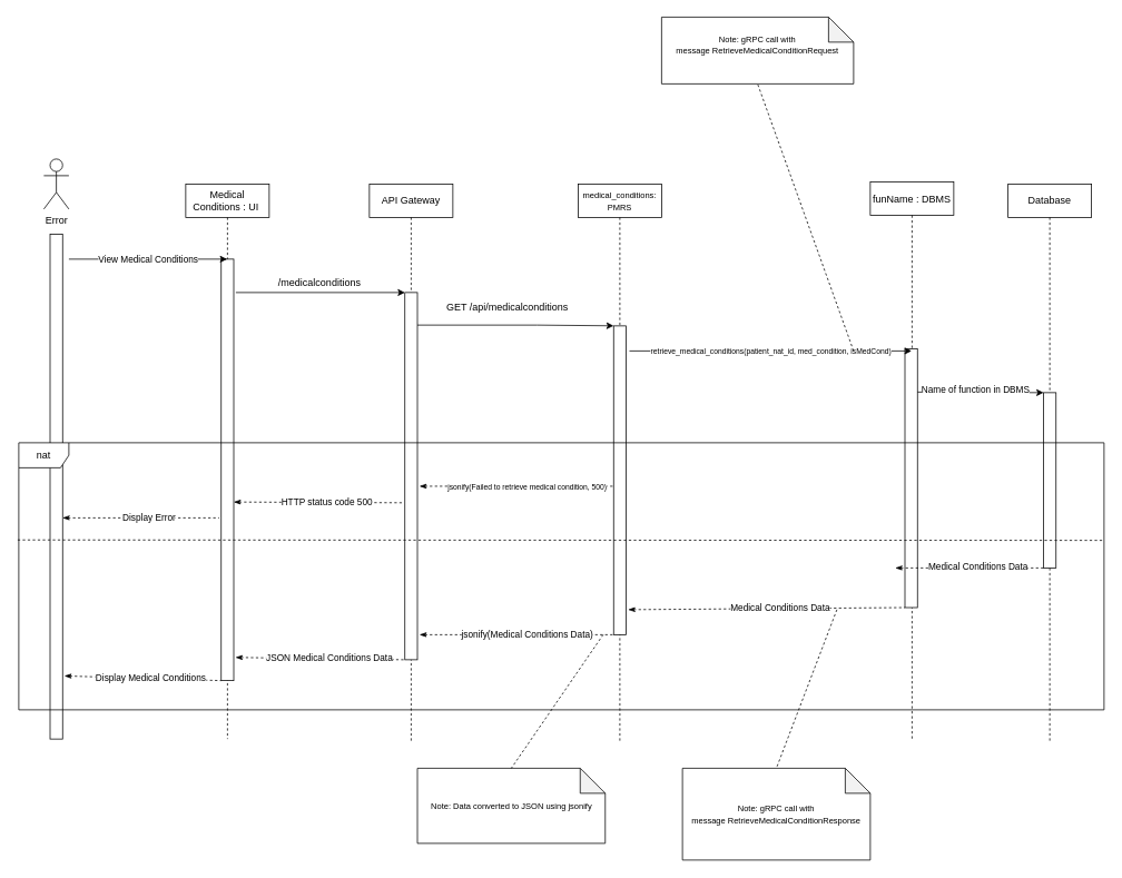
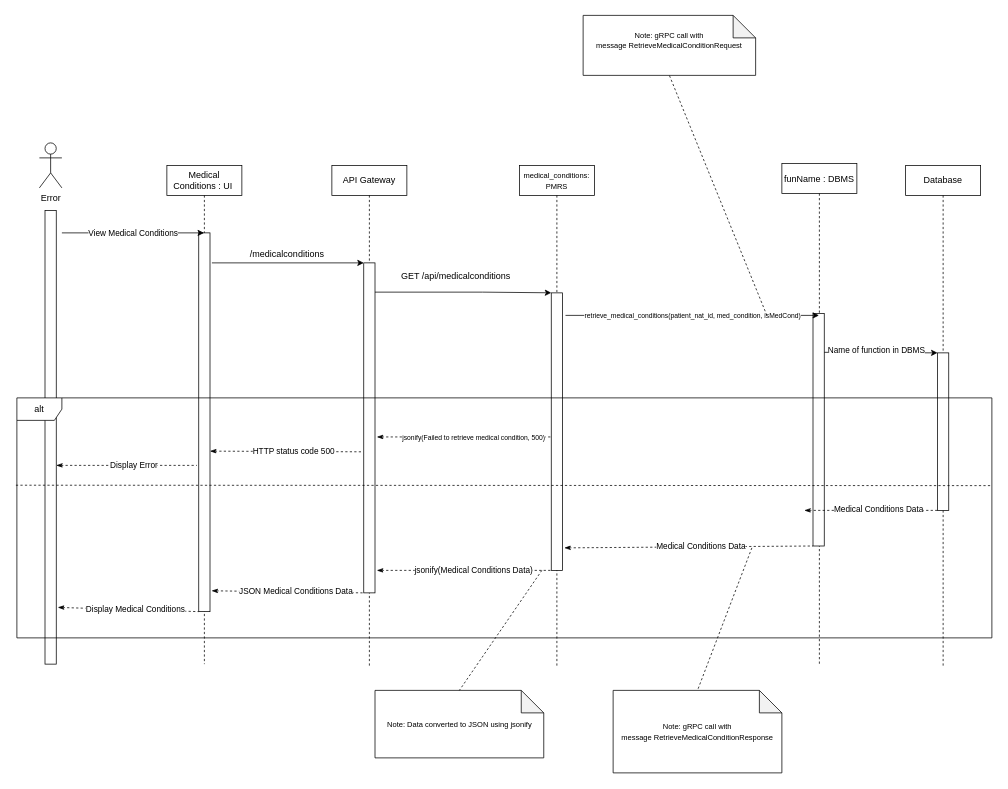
  <mxCell id="0" />
  <mxCell id="1" parent="0" />
  <mxCell id="2" value="Medical Conditions : UI&amp;nbsp;" style="shape=umlLifeline;perimeter=lifelinePerimeter;whiteSpace=wrap;html=1;container=1;dropTarget=0;collapsible=0;recursiveResize=0;outlineConnect=0;portConstraint=eastwest;newEdgeStyle={&quot;edgeStyle&quot;:&quot;elbowEdgeStyle&quot;,&quot;elbow&quot;:&quot;vertical&quot;,&quot;curved&quot;:0,&quot;rounded&quot;:0};" parent="1" vertex="1"><mxGeometry x="222" y="220" width="100" height="665" as="geometry" /></mxCell>
  <mxCell id="3" value="Error" style="shape=umlActor;verticalLabelPosition=bottom;verticalAlign=top;html=1;outlineConnect=0;" parent="1" vertex="1"><mxGeometry x="52" y="190" width="30" height="60" as="geometry" /></mxCell>
  <mxCell id="4" value="" style="rounded=0;whiteSpace=wrap;html=1;" parent="1" vertex="1"><mxGeometry x="59.5" y="280" width="15" height="605" as="geometry" /></mxCell>
  <mxCell id="5" value="" style="rounded=0;whiteSpace=wrap;html=1;" parent="1" vertex="1"><mxGeometry x="264.5" y="310" width="15" height="505" as="geometry" /></mxCell>
  <mxCell id="6" value="API Gateway" style="shape=umlLifeline;perimeter=lifelinePerimeter;whiteSpace=wrap;html=1;container=1;dropTarget=0;collapsible=0;recursiveResize=0;outlineConnect=0;portConstraint=eastwest;newEdgeStyle={&quot;edgeStyle&quot;:&quot;elbowEdgeStyle&quot;,&quot;elbow&quot;:&quot;vertical&quot;,&quot;curved&quot;:0,&quot;rounded&quot;:0};" parent="1" vertex="1"><mxGeometry x="442" y="220" width="100" height="670" as="geometry" /></mxCell>
  <mxCell id="7" value="" style="rounded=0;whiteSpace=wrap;html=1;" parent="1" vertex="1"><mxGeometry x="484.5" y="350" width="15" height="440" as="geometry" /></mxCell>
  <mxCell id="8" style="edgeStyle=orthogonalEdgeStyle;rounded=0;orthogonalLoop=1;jettySize=auto;html=1;exitX=1;exitY=0.25;exitDx=0;exitDy=0;entryX=0;entryY=0;entryDx=0;entryDy=0;" parent="1" edge="1"><mxGeometry relative="1" as="geometry"><mxPoint x="734.5" y="389.91" as="targetPoint" /><mxPoint x="499.5" y="389" as="sourcePoint" /><Array as="points"><mxPoint x="643" y="388.91" /><mxPoint x="785" y="389.91" /></Array></mxGeometry></mxCell>
  <mxCell id="9" value="GET /api/medicalconditions" style="text;html=1;align=center;verticalAlign=middle;resizable=0;points=[];autosize=1;strokeColor=none;fillColor=none;" parent="1" vertex="1"><mxGeometry x="522" y="353" width="170" height="30" as="geometry" /></mxCell>
  <mxCell id="10" value="&lt;font style=&quot;font-size: 10px;&quot;&gt;medical_conditions: PMRS&lt;/font&gt;" style="shape=umlLifeline;perimeter=lifelinePerimeter;whiteSpace=wrap;html=1;container=1;dropTarget=0;collapsible=0;recursiveResize=0;outlineConnect=0;portConstraint=eastwest;newEdgeStyle={&quot;edgeStyle&quot;:&quot;elbowEdgeStyle&quot;,&quot;elbow&quot;:&quot;vertical&quot;,&quot;curved&quot;:0,&quot;rounded&quot;:0};" parent="1" vertex="1"><mxGeometry x="692" y="220" width="100" height="670" as="geometry" /></mxCell>
  <mxCell id="11" value="" style="rounded=0;whiteSpace=wrap;html=1;" parent="1" vertex="1"><mxGeometry x="734.5" y="390" width="15" height="370" as="geometry" /></mxCell>
  <mxCell id="12" value="funName : DBMS" style="shape=umlLifeline;perimeter=lifelinePerimeter;whiteSpace=wrap;html=1;container=1;dropTarget=0;collapsible=0;recursiveResize=0;outlineConnect=0;portConstraint=eastwest;newEdgeStyle={&quot;edgeStyle&quot;:&quot;elbowEdgeStyle&quot;,&quot;elbow&quot;:&quot;vertical&quot;,&quot;curved&quot;:0,&quot;rounded&quot;:0};" parent="1" vertex="1"><mxGeometry x="1042" y="217.5" width="100" height="670" as="geometry" /></mxCell>
  <mxCell id="13" value="" style="rounded=0;whiteSpace=wrap;html=1;" parent="1" vertex="1"><mxGeometry x="1083.5" y="417.5" width="15" height="310" as="geometry" /></mxCell>
  <mxCell id="14" value="&lt;font style=&quot;font-size: 9px;&quot;&gt;retrieve_medical_conditions(patient_nat_id, med_condition, isMedCond)&lt;/font&gt;" style="edgeStyle=none;orthogonalLoop=1;jettySize=auto;html=1;rounded=0;" parent="1" edge="1" target="12"><mxGeometry width="100" relative="1" as="geometry"><mxPoint x="753.5" y="420" as="sourcePoint" /><mxPoint x="1053.5" y="420" as="targetPoint" /><Array as="points" /><mxPoint as="offset" /></mxGeometry></mxCell>
  <mxCell id="15" value="" style="endArrow=classic;html=1;rounded=0;entryX=0;entryY=0;entryDx=0;entryDy=0;" parent="1" target="7" edge="1"><mxGeometry width="50" height="50" relative="1" as="geometry"><mxPoint x="282" y="350" as="sourcePoint" /><mxPoint x="484.5" y="419.24" as="targetPoint" /></mxGeometry></mxCell>
  <mxCell id="16" value="/medicalconditions" style="text;html=1;align=center;verticalAlign=middle;resizable=0;points=[];autosize=1;strokeColor=none;fillColor=none;" parent="1" vertex="1"><mxGeometry x="312" y="323" width="140" height="30" as="geometry" /></mxCell>
  <mxCell id="17" value="View Medical Conditions" style="edgeStyle=none;orthogonalLoop=1;jettySize=auto;html=1;rounded=0;" parent="1" target="2" edge="1"><mxGeometry width="100" relative="1" as="geometry"><mxPoint x="82" y="310" as="sourcePoint" /><mxPoint x="212" y="320" as="targetPoint" /><Array as="points" /></mxGeometry></mxCell>
  <mxCell id="18" value="Database" style="shape=umlLifeline;perimeter=lifelinePerimeter;whiteSpace=wrap;html=1;container=1;dropTarget=0;collapsible=0;recursiveResize=0;outlineConnect=0;portConstraint=eastwest;newEdgeStyle={&quot;edgeStyle&quot;:&quot;elbowEdgeStyle&quot;,&quot;elbow&quot;:&quot;vertical&quot;,&quot;curved&quot;:0,&quot;rounded&quot;:0};" parent="1" vertex="1"><mxGeometry x="1207" y="220" width="100" height="670" as="geometry" /></mxCell>
  <mxCell id="19" value="" style="rounded=0;whiteSpace=wrap;html=1;" parent="1" vertex="1"><mxGeometry x="1249.5" y="470" width="15" height="210" as="geometry" /></mxCell>
  <mxCell id="20" value="" style="edgeStyle=none;orthogonalLoop=1;jettySize=auto;html=1;rounded=0;entryX=0;entryY=0;entryDx=0;entryDy=0;exitX=1.003;exitY=0.167;exitDx=0;exitDy=0;exitPerimeter=0;" parent="1" source="13" target="19" edge="1"><mxGeometry width="100" relative="1" as="geometry"><mxPoint x="1068.5" y="550" as="sourcePoint" /><mxPoint x="1257" y="550" as="targetPoint" /><Array as="points" /></mxGeometry></mxCell>
  <mxCell id="21" value="Name of function in DBMS" style="edgeLabel;html=1;align=center;verticalAlign=middle;resizable=0;points=[];" parent="20" vertex="1" connectable="0"><mxGeometry x="-0.084" y="3" relative="1" as="geometry"><mxPoint as="offset" /></mxGeometry></mxCell>
  <mxCell id="22" value="" style="endArrow=none;dashed=1;html=1;rounded=0;startArrow=classicThin;startFill=1;entryX=0;entryY=1;entryDx=0;entryDy=0;" parent="1" target="19" edge="1"><mxGeometry width="50" height="50" relative="1" as="geometry"><mxPoint x="1072" y="680" as="sourcePoint" /><mxPoint x="1192" y="770" as="targetPoint" /></mxGeometry></mxCell>
  <mxCell id="23" value="Medical Conditions Data" style="edgeLabel;html=1;align=center;verticalAlign=middle;resizable=0;points=[];" parent="22" vertex="1" connectable="0"><mxGeometry x="0.1" y="1" relative="1" as="geometry"><mxPoint as="offset" /></mxGeometry></mxCell>
- <mxCell id="24" value="&lt;div&gt;&lt;span style=&quot;font-size: 10px;&quot;&gt;Note: gRPC call with message&amp;nbsp;&lt;/span&gt;&lt;span style=&quot;background-color: initial; font-size: 10px;&quot;&gt;RetrieveMedicalConditionRequest&lt;/span&gt;&lt;/div&gt;&lt;div&gt;&lt;br&gt;&lt;/div&gt;" style="shape=note;whiteSpace=wrap;html=1;backgroundOutline=1;darkOpacity=0.05;" parent="1" vertex="1"><mxGeometry x="792" y="20" width="230" height="80" as="geometry" /></mxCell>
+ <mxCell id="24" value="&lt;div&gt;&lt;span style=&quot;font-size: 10px;&quot;&gt;Note: gRPC call with message&amp;nbsp;&lt;/span&gt;&lt;span style=&quot;background-color: initial; font-size: 10px;&quot;&gt;RetrieveMedicalConditionRequest&lt;/span&gt;&lt;/div&gt;&lt;div&gt;&lt;br&gt;&lt;/div&gt;" style="shape=note;whiteSpace=wrap;html=1;backgroundOutline=1;darkOpacity=0.05;" parent="1" vertex="1"><mxGeometry x="777" y="20" width="230" height="80" as="geometry" /></mxCell>
  <mxCell id="25" value="" style="endArrow=none;dashed=1;html=1;rounded=0;entryX=0.5;entryY=1;entryDx=0;entryDy=0;entryPerimeter=0;" parent="1" target="24" edge="1"><mxGeometry width="50" height="50" relative="1" as="geometry"><mxPoint x="1022" y="420" as="sourcePoint" /><mxPoint x="912" y="420" as="targetPoint" /></mxGeometry></mxCell>
  <mxCell id="26" value="" style="endArrow=none;dashed=1;html=1;rounded=0;startArrow=classicThin;startFill=1;entryX=0;entryY=1;entryDx=0;entryDy=0;" parent="1" edge="1" target="13"><mxGeometry width="50" height="50" relative="1" as="geometry"><mxPoint x="752" y="730" as="sourcePoint" /><mxPoint x="1053.5" y="729.23" as="targetPoint" /></mxGeometry></mxCell>
  <mxCell id="27" value="Medical Conditions Data" style="edgeLabel;html=1;align=center;verticalAlign=middle;resizable=0;points=[];" parent="26" vertex="1" connectable="0"><mxGeometry x="0.1" y="1" relative="1" as="geometry"><mxPoint as="offset" /></mxGeometry></mxCell>
  <mxCell id="28" value="" style="endArrow=none;dashed=1;html=1;rounded=0;startArrow=classicThin;startFill=1;" parent="1" edge="1"><mxGeometry width="50" height="50" relative="1" as="geometry"><mxPoint x="502" y="760" as="sourcePoint" /><mxPoint x="734.5" y="760" as="targetPoint" /></mxGeometry></mxCell>
  <mxCell id="29" value="jsonify(Medical Conditions Data)" style="edgeLabel;html=1;align=center;verticalAlign=middle;resizable=0;points=[];" parent="28" vertex="1" connectable="0"><mxGeometry x="0.1" y="1" relative="1" as="geometry"><mxPoint as="offset" /></mxGeometry></mxCell>
  <mxCell id="30" value="&lt;div&gt;&lt;span style=&quot;font-size: 10px;&quot;&gt;Note: gRPC call with message&amp;nbsp;&lt;/span&gt;&lt;span style=&quot;background-color: initial; font-size: 10px;&quot;&gt;RetrieveMedicalConditionResponse&lt;/span&gt;&lt;/div&gt;" style="shape=note;whiteSpace=wrap;html=1;backgroundOutline=1;darkOpacity=0.05;" parent="1" vertex="1"><mxGeometry x="817" y="920" width="225" height="110" as="geometry" /></mxCell>
  <mxCell id="31" value="" style="endArrow=none;dashed=1;html=1;rounded=0;entryX=0.5;entryY=0;entryDx=0;entryDy=0;entryPerimeter=0;" parent="1" target="30" edge="1"><mxGeometry width="50" height="50" relative="1" as="geometry"><mxPoint x="1002" y="730" as="sourcePoint" /><mxPoint x="922" y="1100" as="targetPoint" /></mxGeometry></mxCell>
  <mxCell id="32" value="&lt;font style=&quot;font-size: 10px;&quot;&gt;Note: Data converted to JSON using jsonify&lt;/font&gt;" style="shape=note;whiteSpace=wrap;html=1;backgroundOutline=1;darkOpacity=0.05;" parent="1" vertex="1"><mxGeometry x="499.5" y="920" width="225" height="90" as="geometry" /></mxCell>
  <mxCell id="33" value="" style="endArrow=none;dashed=1;html=1;rounded=0;entryX=0.5;entryY=0;entryDx=0;entryDy=0;entryPerimeter=0;" parent="1" target="32" edge="1"><mxGeometry width="50" height="50" relative="1" as="geometry"><mxPoint x="722" y="760" as="sourcePoint" /><mxPoint x="617" y="1140" as="targetPoint" /></mxGeometry></mxCell>
  <mxCell id="34" value="" style="endArrow=none;dashed=1;html=1;rounded=0;startArrow=classicThin;startFill=1;exitX=1.142;exitY=0.945;exitDx=0;exitDy=0;exitPerimeter=0;" parent="1" source="5" edge="1"><mxGeometry width="50" height="50" relative="1" as="geometry"><mxPoint x="302" y="790" as="sourcePoint" /><mxPoint x="484.5" y="790" as="targetPoint" /></mxGeometry></mxCell>
  <mxCell id="35" value="JSON Medical Conditions Data" style="edgeLabel;html=1;align=center;verticalAlign=middle;resizable=0;points=[];" parent="34" vertex="1" connectable="0"><mxGeometry x="0.1" y="1" relative="1" as="geometry"><mxPoint as="offset" /></mxGeometry></mxCell>
  <mxCell id="36" value="" style="endArrow=none;dashed=1;html=1;rounded=0;startArrow=classicThin;startFill=1;exitX=1.143;exitY=0.875;exitDx=0;exitDy=0;exitPerimeter=0;" parent="1" source="4" edge="1"><mxGeometry width="50" height="50" relative="1" as="geometry"><mxPoint x="82" y="820" as="sourcePoint" /><mxPoint x="264.5" y="815" as="targetPoint" /></mxGeometry></mxCell>
  <mxCell id="37" value="Display Medical Conditions" style="edgeLabel;html=1;align=center;verticalAlign=middle;resizable=0;points=[];" parent="36" vertex="1" connectable="0"><mxGeometry x="0.1" y="1" relative="1" as="geometry"><mxPoint as="offset" /></mxGeometry></mxCell>
- <mxCell id="38" value="nat" style="shape=umlFrame;whiteSpace=wrap;html=1;pointerEvents=0;" parent="1" vertex="1"><mxGeometry x="22" y="530" width="1300" height="320" as="geometry" /></mxCell>
+ <mxCell id="38" value="alt" style="shape=umlFrame;whiteSpace=wrap;html=1;pointerEvents=0;" parent="1" vertex="1"><mxGeometry x="22" y="530" width="1300" height="320" as="geometry" /></mxCell>
  <mxCell id="39" value="" style="endArrow=none;dashed=1;html=1;rounded=0;exitX=-0.001;exitY=0.342;exitDx=0;exitDy=0;exitPerimeter=0;" parent="1" edge="1"><mxGeometry width="50" height="50" relative="1" as="geometry"><mxPoint x="20.7" y="646.44" as="sourcePoint" /><mxPoint x="1322" y="647" as="targetPoint" /></mxGeometry></mxCell>
  <mxCell id="40" value="" style="endArrow=none;dashed=1;html=1;rounded=0;startArrow=classicThin;startFill=1;" parent="1" edge="1"><mxGeometry width="50" height="50" relative="1" as="geometry"><mxPoint x="502" y="582.1" as="sourcePoint" /><mxPoint x="734.5" y="582.1" as="targetPoint" /></mxGeometry></mxCell>
  <mxCell id="41" value="&lt;font style=&quot;font-size: 9px;&quot;&gt;jsonify(Failed to retrieve medical condition, 500)&lt;/font&gt;" style="edgeLabel;html=1;align=center;verticalAlign=middle;resizable=0;points=[];" parent="40" vertex="1" connectable="0"><mxGeometry x="0.1" y="1" relative="1" as="geometry"><mxPoint as="offset" /></mxGeometry></mxCell>
  <mxCell id="42" value="" style="endArrow=none;dashed=1;html=1;rounded=0;startArrow=classicThin;startFill=1;entryX=-0.181;entryY=0.593;entryDx=0;entryDy=0;entryPerimeter=0;" parent="1" edge="1"><mxGeometry width="50" height="50" relative="1" as="geometry"><mxPoint x="279.5" y="601" as="sourcePoint" /><mxPoint x="481.785" y="601.92" as="targetPoint" /></mxGeometry></mxCell>
  <mxCell id="43" value="HTTP status code 500" style="edgeLabel;html=1;align=center;verticalAlign=middle;resizable=0;points=[];" parent="42" vertex="1" connectable="0"><mxGeometry x="0.1" y="1" relative="1" as="geometry"><mxPoint as="offset" /></mxGeometry></mxCell>
  <mxCell id="44" value="" style="endArrow=none;dashed=1;html=1;rounded=0;startArrow=classicThin;startFill=1;" parent="1" edge="1"><mxGeometry width="50" height="50" relative="1" as="geometry"><mxPoint x="74.5" y="620" as="sourcePoint" /><mxPoint x="262" y="620" as="targetPoint" /></mxGeometry></mxCell>
  <mxCell id="45" value="Display Error" style="edgeLabel;html=1;align=center;verticalAlign=middle;resizable=0;points=[];" parent="44" vertex="1" connectable="0"><mxGeometry x="0.1" y="1" relative="1" as="geometry"><mxPoint as="offset" /></mxGeometry></mxCell>
